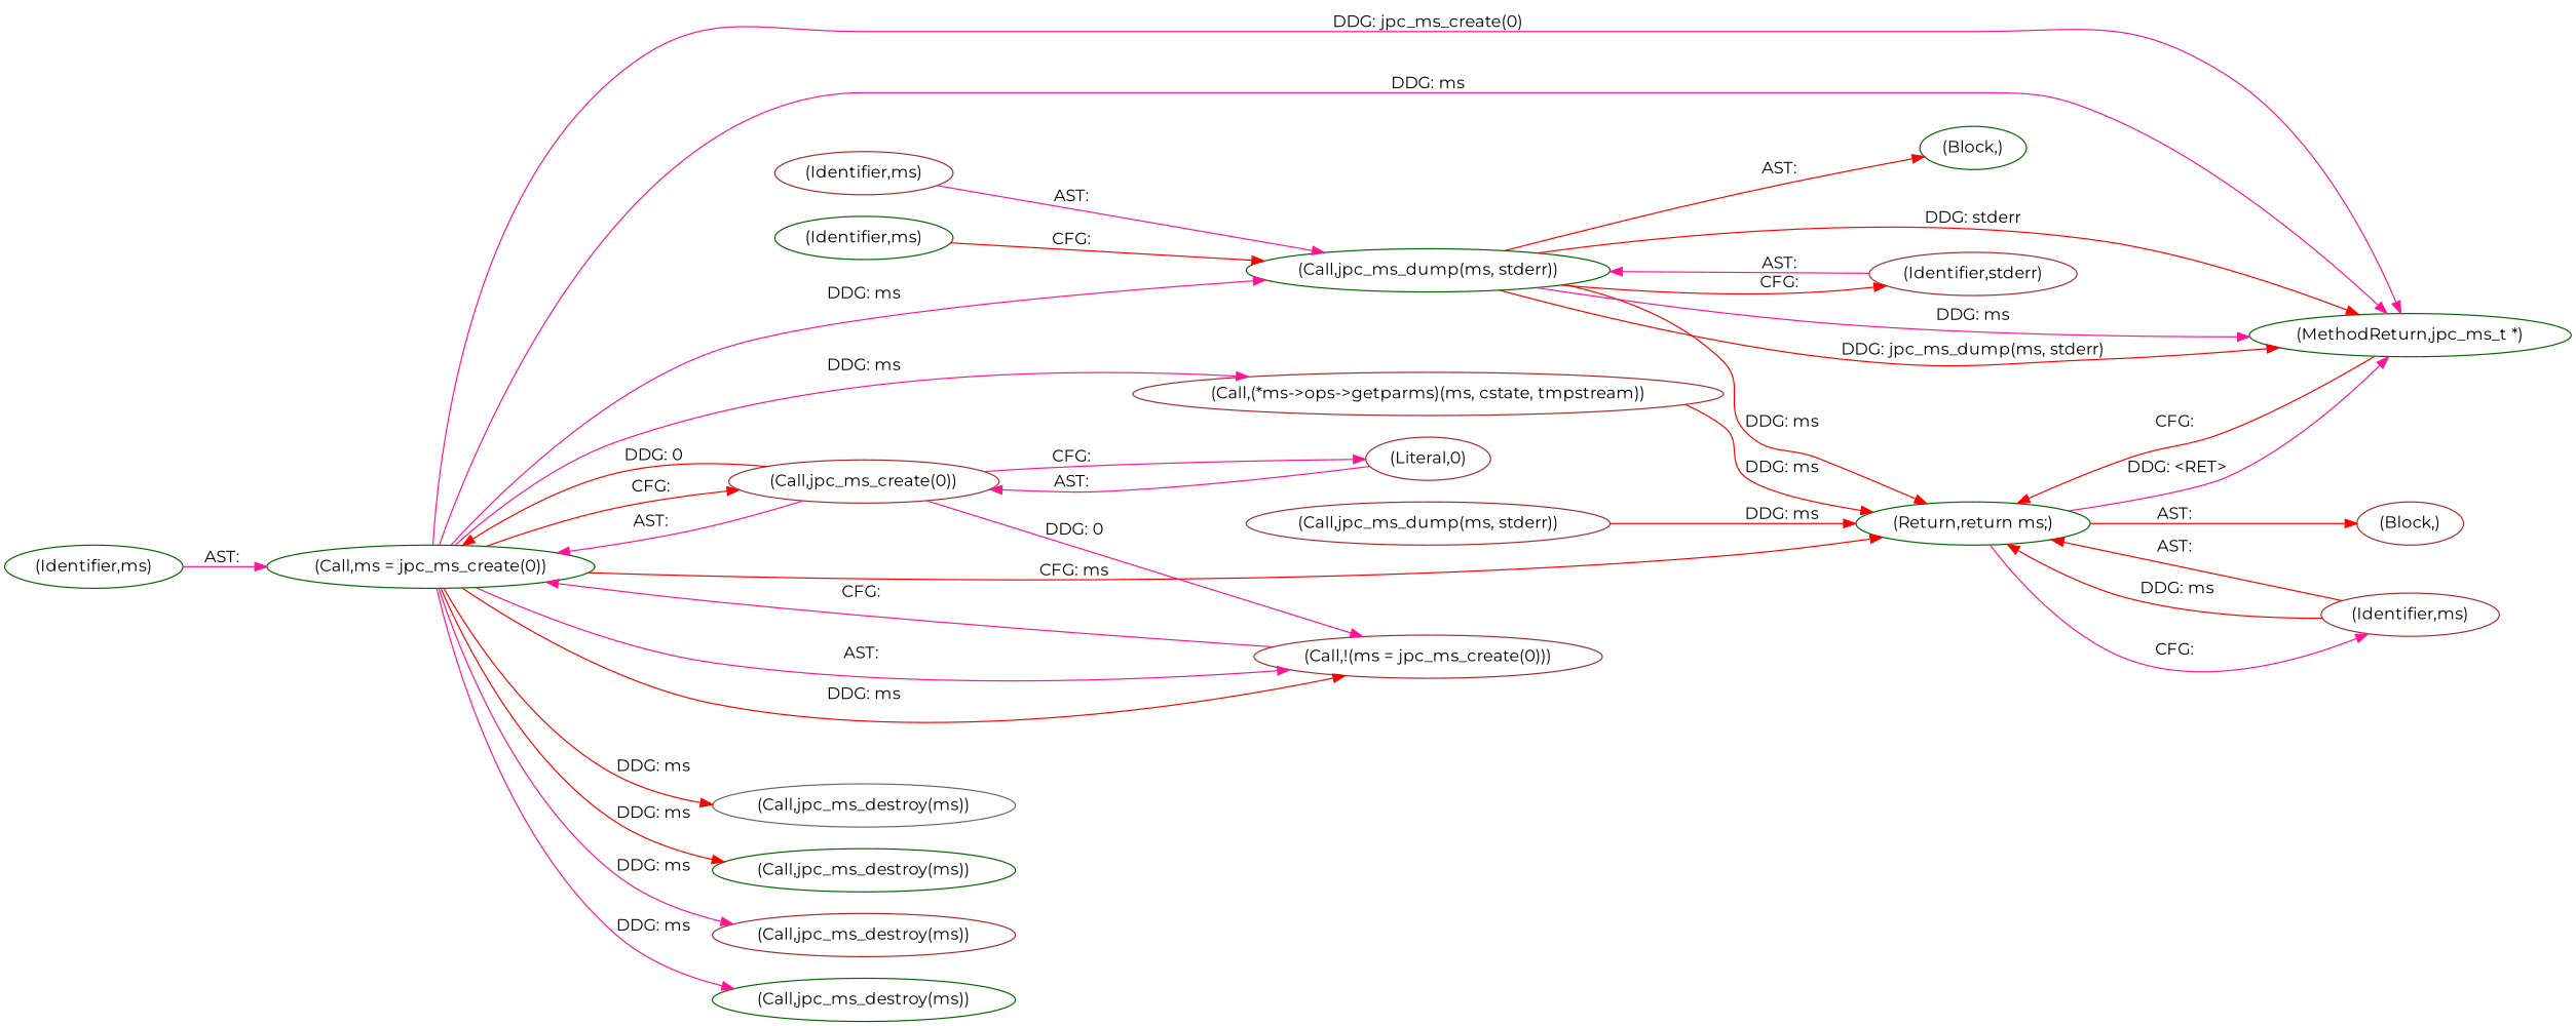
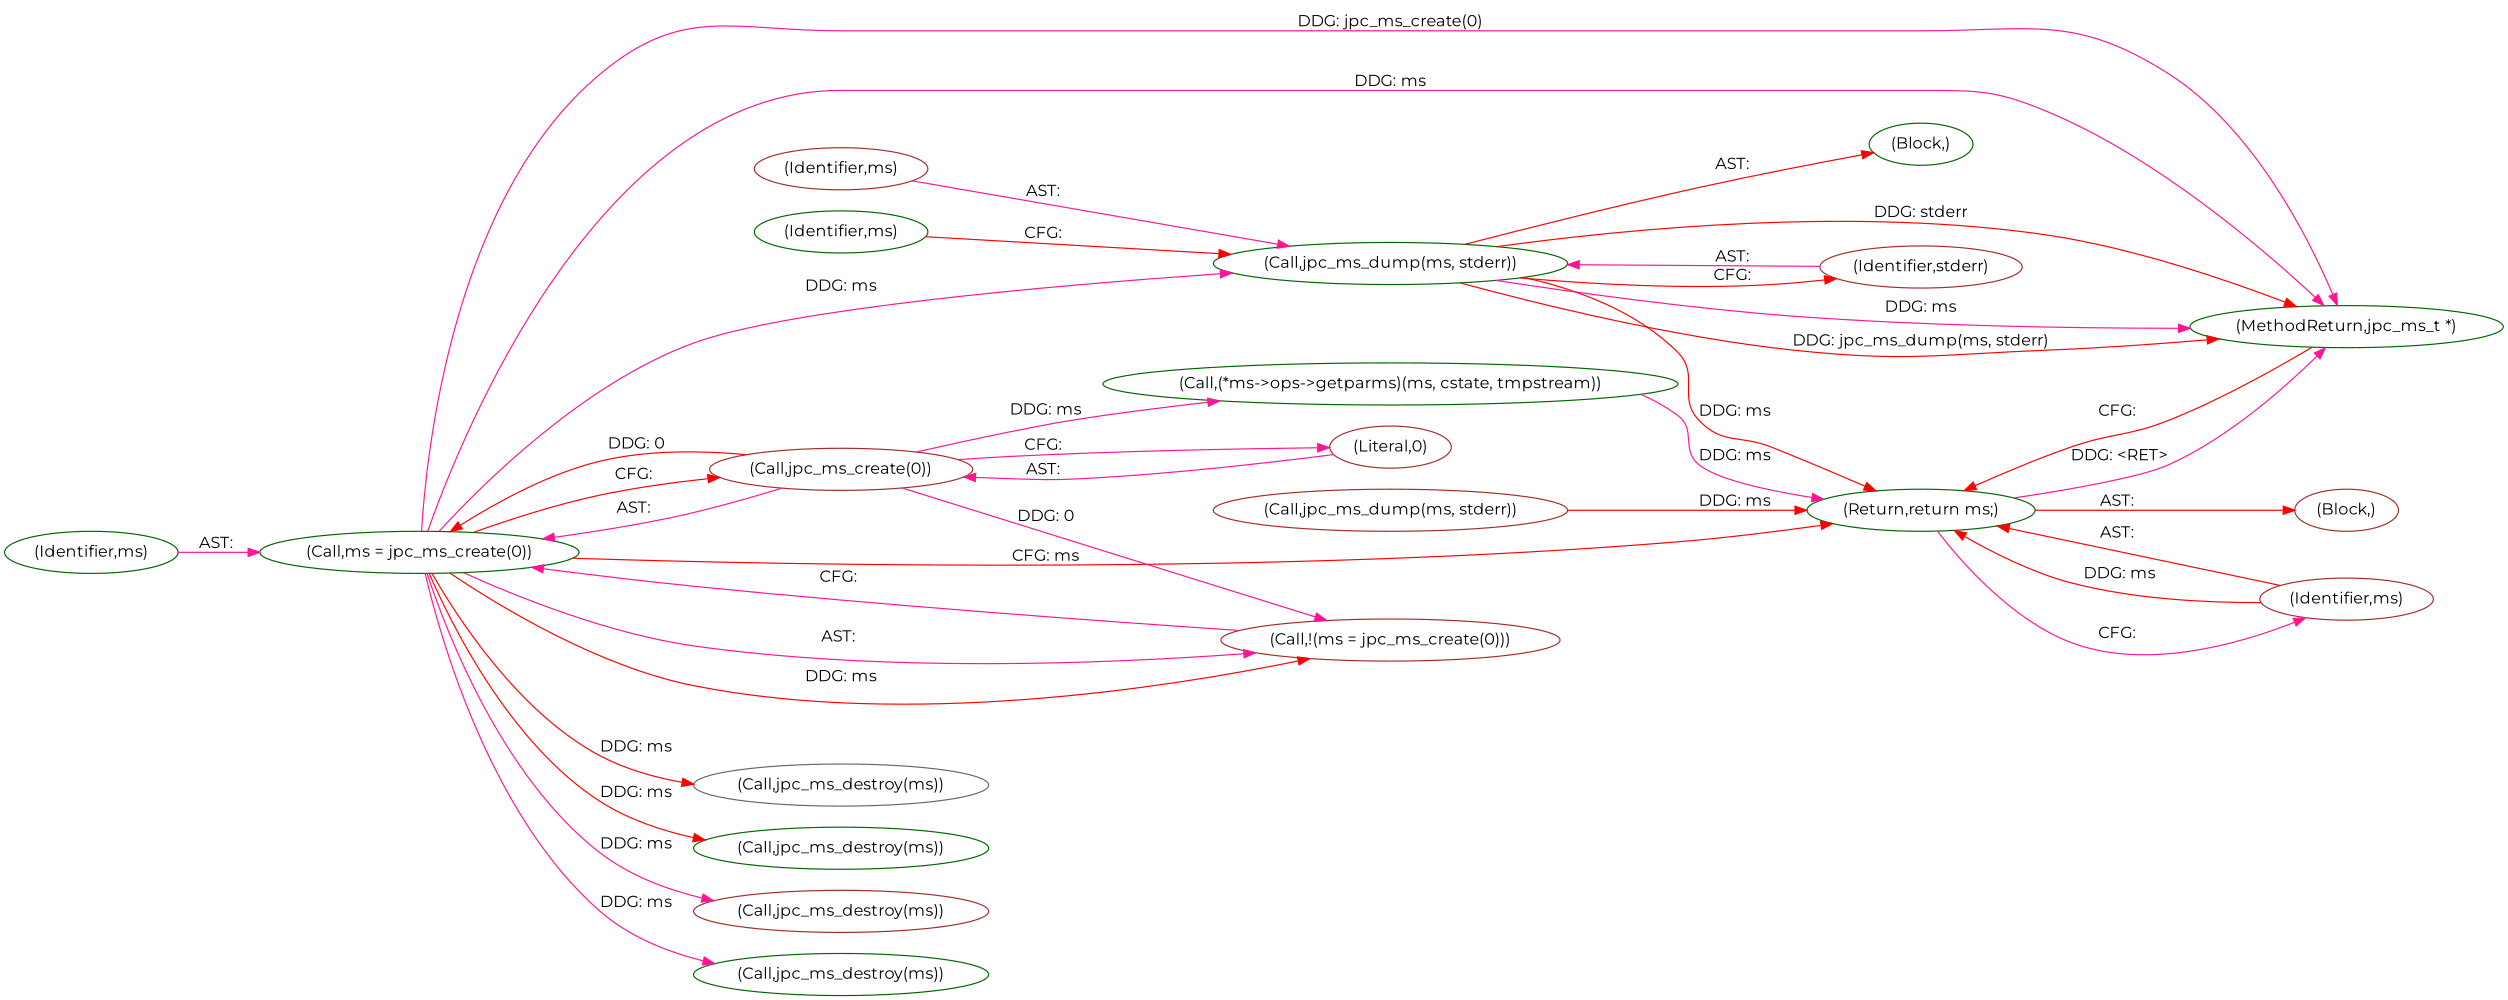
  digraph {
    fontname=Montserrat
    rankdir=LR
    node [color=brown fontname=Montserrat]
    edge [color=deeppink fontname=Montserrat]
    n1 [color=darkgreen label="(Call,jpc_ms_dump(ms, stderr))"]
    n2 [color=darkgreen label="(Return,return ms;)"]
    n3 [label="(Identifier,stderr)"]
    n4 [color=darkgreen label="(Block,)"]
    n5 [color=darkgreen label="(MethodReturn,jpc_ms_t *)"]
    n6 [label="(Block,)"]
    n7 [label="(Identifier,ms)"]
    n8 [color=darkgreen label="(Call,ms = jpc_ms_create(0))"]
    n9 [label="(Call,jpc_ms_create(0))"]
    n10 [color=gray40 label="(Call,jpc_ms_destroy(ms))"]
    n11 [color=darkgreen label="(Call,jpc_ms_destroy(ms))"]
    n12 [label="(Call,jpc_ms_destroy(ms))"]
    n13 [color=darkgreen label="(Call,jpc_ms_destroy(ms))"]
-   n14 [label="(Call,(*ms->ops->getparms)(ms, cstate, tmpstream))"]
+   n14 [color=darkgreen label="(Call,(*ms->ops->getparms)(ms, cstate, tmpstream))"]
    n15 [label="(Call,!(ms = jpc_ms_create(0)))"]
    n16 [label="(Literal,0)"]
    n17 [label="(Identifier,ms)"]
    n18 [color=darkgreen label="(Identifier,ms)"]
    n19 [color=darkgreen label="(Identifier,ms)"]
    n20 [label="(Call,jpc_ms_dump(ms, stderr))"]
    n1 -> n2 [color=red label="DDG: ms"]
    n1 -> n3 [color=red label="CFG: "]
    n1 -> n4 [color=red label="AST: "]
    n1 -> n5 [label="DDG: ms"]
    n1 -> n5 [color=red label="DDG: jpc_ms_dump(ms, stderr)"]
    n1 -> n5 [color=red label="DDG: stderr"]
    n2 -> n5 [label="DDG: <RET>"]
    n2 -> n6 [color=red label="AST: "]
    n2 -> n7 [label="CFG: "]
    n3 -> n1 [label="AST: "]
    n5 -> n2 [color=red label="CFG: "]
    n7 -> n2 [color=red label="AST: "]
    n7 -> n2 [color=red label="DDG: ms"]
    n8 -> n1 [label="DDG: ms"]
    n8 -> n2 [color=red label="CFG: ms"]
    n8 -> n5 [label="DDG: jpc_ms_create(0)"]
    n8 -> n5 [label="DDG: ms"]
    n8 -> n9 [color=red label="CFG: "]
    n8 -> n10 [color=red label="DDG: ms"]
    n8 -> n11 [color=red label="DDG: ms"]
    n8 -> n12 [label="DDG: ms"]
    n8 -> n13 [label="DDG: ms"]
-   n8 -> n14 [label="DDG: ms"]
+   n9 -> n14 [label="DDG: ms"]
    n8 -> n15 [label="AST: "]
    n8 -> n15 [color=red label="DDG: ms"]
    n9 -> n8 [label="AST: "]
    n9 -> n8 [color=red label="DDG: 0"]
    n9 -> n15 [label="DDG: 0"]
    n9 -> n16 [label="CFG: "]
-   n14 -> n2 [color=red label="DDG: ms"]
+   n14 -> n2 [label="DDG: ms"]
    n15 -> n8 [label="CFG: "]
    n16 -> n9 [label="AST: "]
    n17 -> n1 [label="AST: "]
    n18 -> n8 [label="AST: "]
    n19 -> n1 [color=red label="CFG: "]
    n20 -> n2 [color=red label="DDG: ms"]
  }
